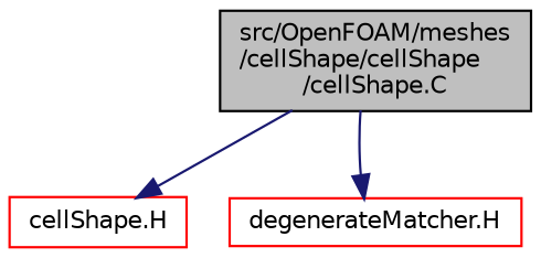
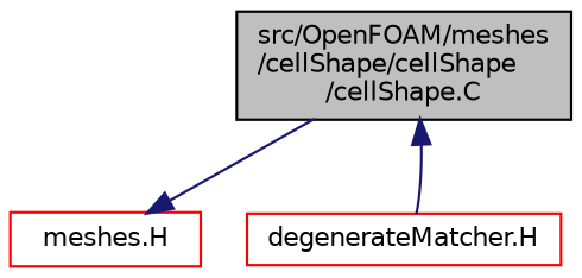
  digraph {
    node [color=red fontname=Helvetica fontsize=10 shape=record]
    edge [color=midnightblue fontname=Helvetica fontsize=10 labelfontname=Helvetica labelfontsize=10 style=solid]
    n1 [color=black fillcolor=grey75 fontcolor=black height=0.2 label="src/OpenFOAM/meshes\l/cellShape/cellShape\l/cellShape.C" style=filled width=0.4]
-   n2 [height=0.2 label="cellShape.H" width=0.4]
+   n2 [height=0.2 label="meshes.H" width=0.4]
    n3 [height=0.2 label="degenerateMatcher.H" width=0.4]
    n1 -> n2
-   n1 -> n3
+   n3 -> n1
  }
